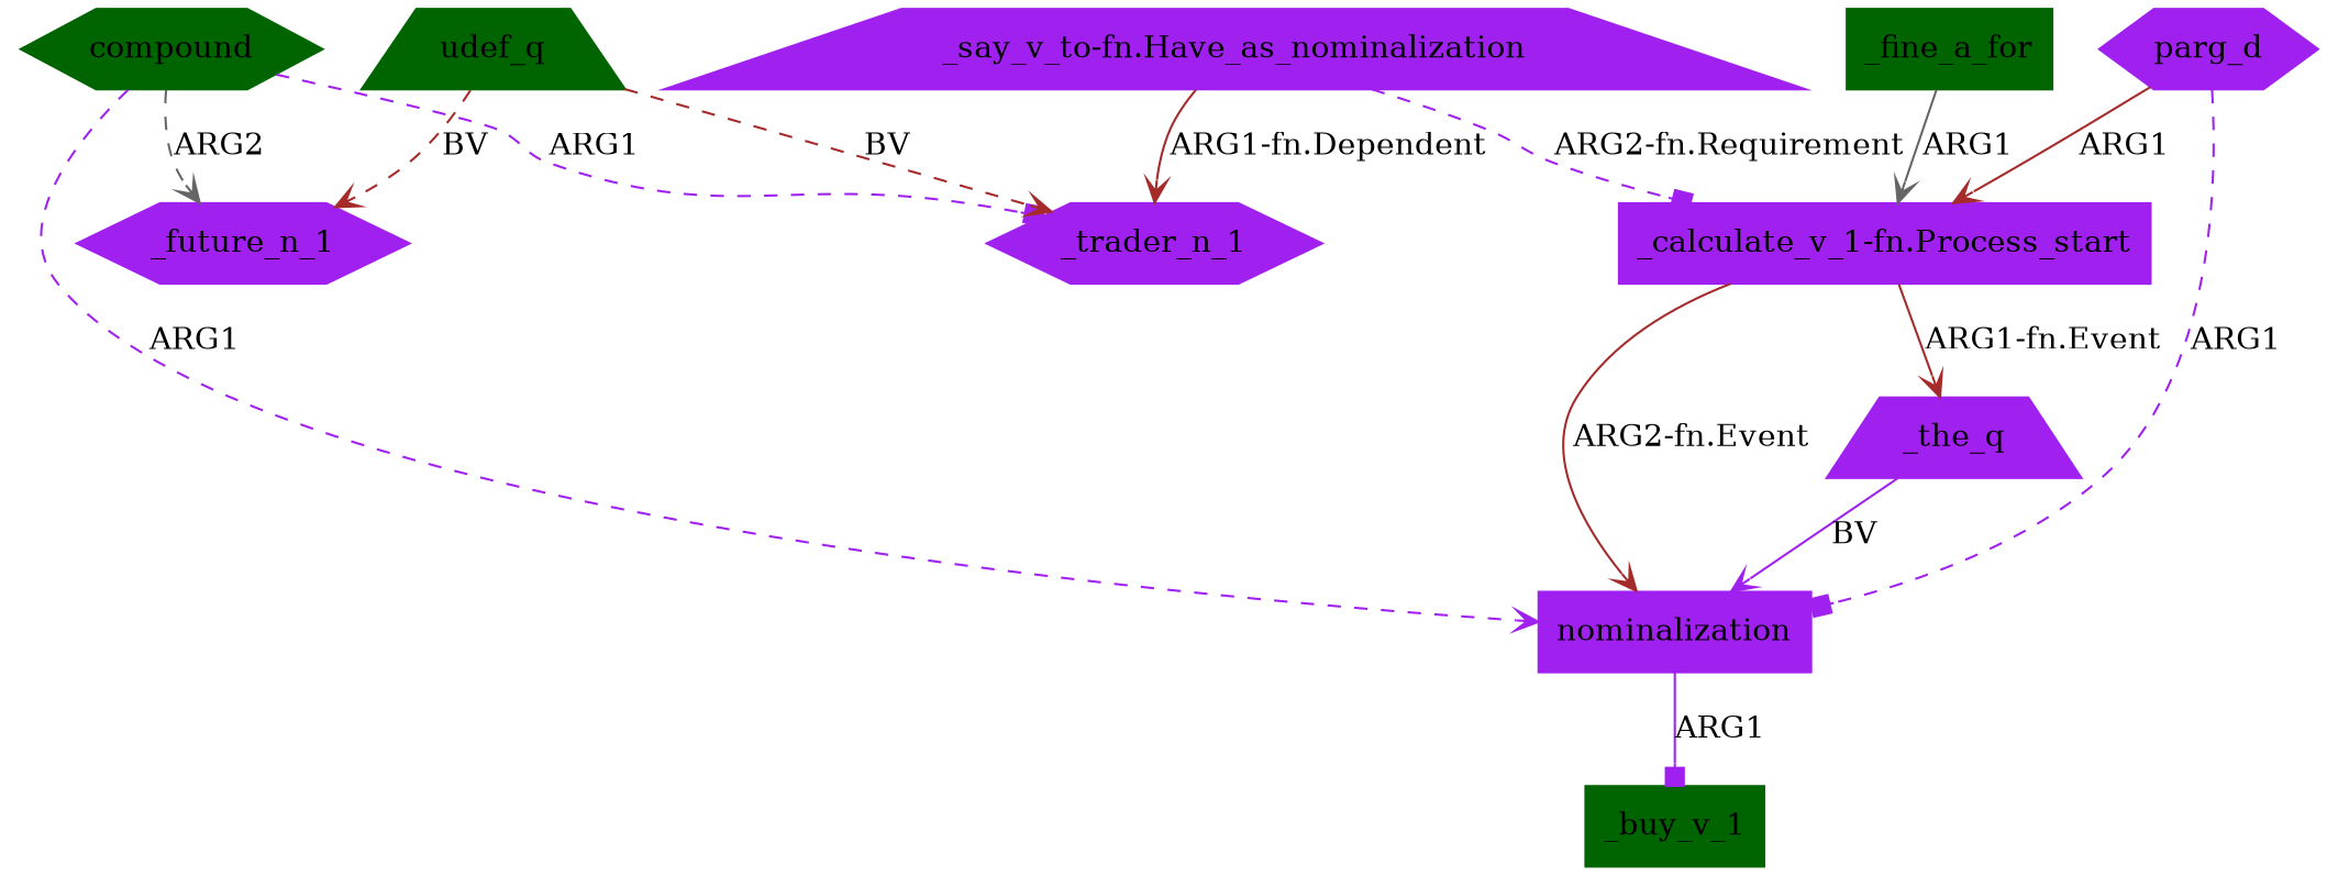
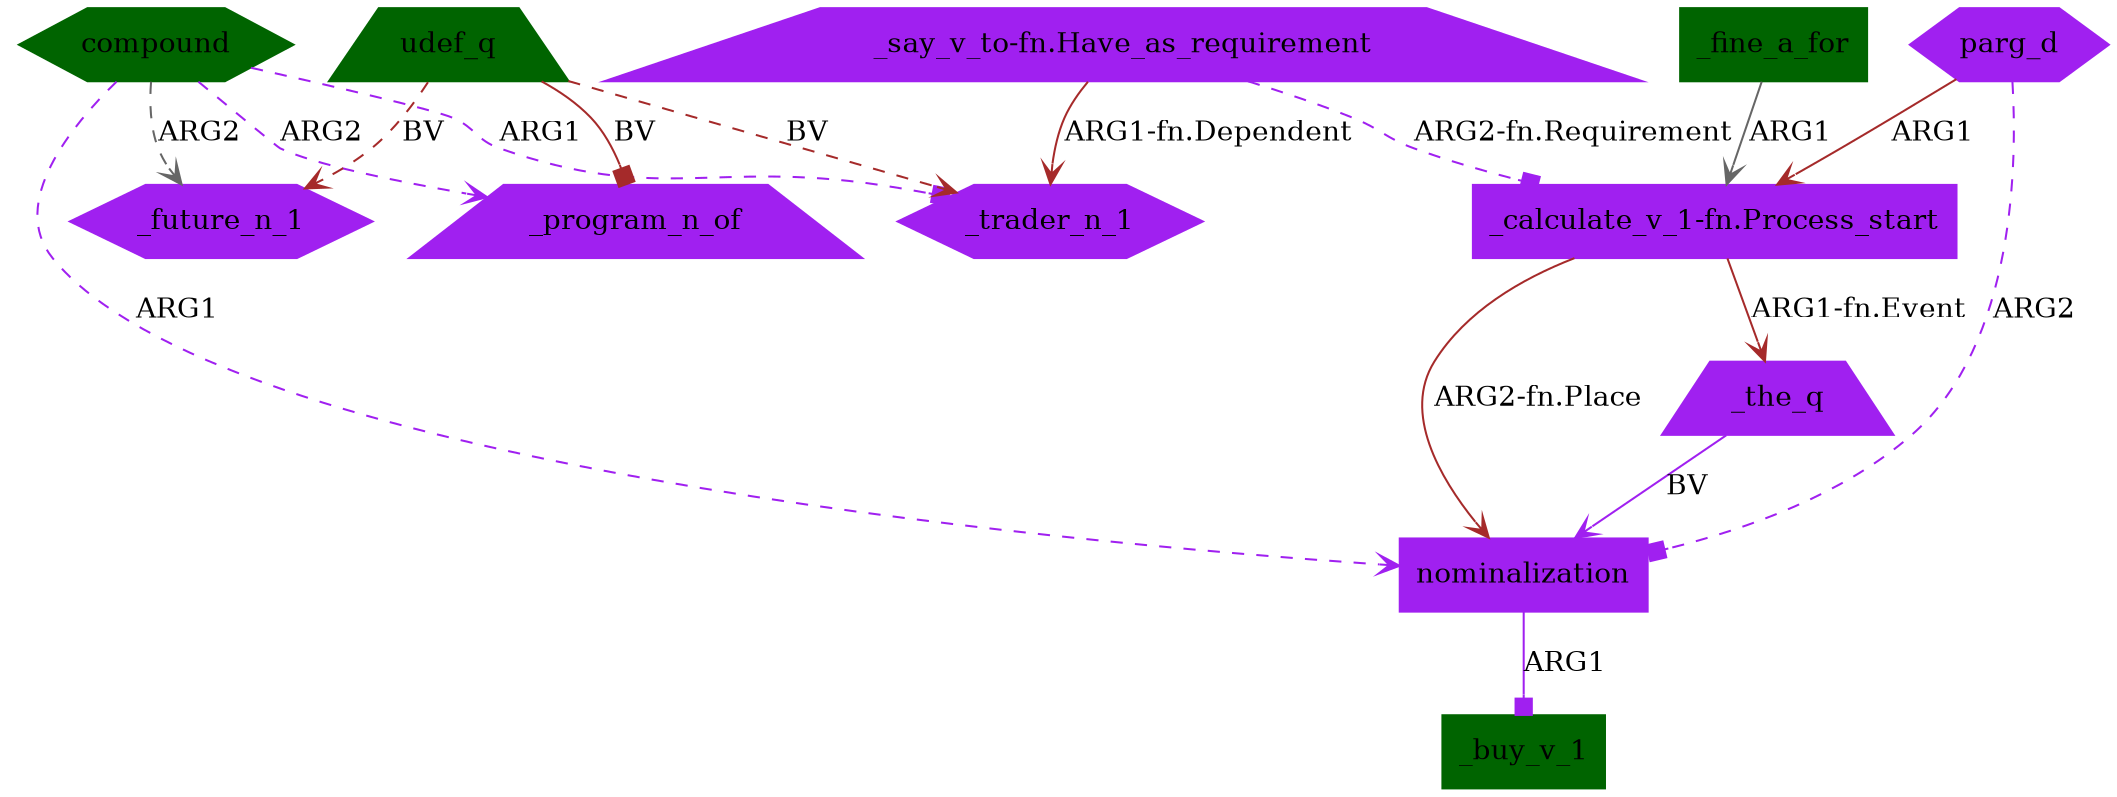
  digraph {
    node [color=purple shape=hexagon style=filled]
    edge [arrowhead=vee color=purple style=dashed]
    compound [color=darkgreen]
    nominalization [shape=box]
    _trader_n_1
    _future_n_1
+   _program_n_of [shape=trapezium]
    _buy_v_1 [color=darkgreen shape=box]
    "_calculate_v_1-fn.Process_start" [shape=box]
    _the_q [shape=trapezium]
-   "_say_v_to-fn.Have_as_requirement" [shape=trapezium label="_say_v_to-fn.Have_as_nominalization"]
+   "_say_v_to-fn.Have_as_requirement" [shape=trapezium]
    parg_d
    udef_q [color=darkgreen shape=trapezium]
    _fine_a_for [color=darkgreen shape=box]
    compound -> nominalization [label=ARG1]
    compound -> _trader_n_1 [arrowhead=box label=ARG1]
    compound -> _future_n_1 [color=gray40 label=ARG2]
+   compound -> _program_n_of [label=ARG2]
    nominalization -> _buy_v_1 [arrowhead=box label=ARG1 style=solid]
-   "_calculate_v_1-fn.Process_start" -> nominalization [color=brown label="ARG2-fn.Event" style=solid]
+   "_calculate_v_1-fn.Process_start" -> nominalization [color=brown label="ARG2-fn.Place" style=solid]
    "_calculate_v_1-fn.Process_start" -> _the_q [color=brown label="ARG1-fn.Event" style=solid]
    _the_q -> nominalization [label=BV style=solid]
    "_say_v_to-fn.Have_as_requirement" -> _trader_n_1 [color=brown label="ARG1-fn.Dependent" style=solid]
    "_say_v_to-fn.Have_as_requirement" -> "_calculate_v_1-fn.Process_start" [arrowhead=box label="ARG2-fn.Requirement"]
-   parg_d -> nominalization [arrowhead=box label=ARG1]
+   parg_d -> nominalization [arrowhead=box label=ARG2]
    parg_d -> "_calculate_v_1-fn.Process_start" [color=brown label=ARG1 style=solid]
    udef_q -> _trader_n_1 [color=brown label=BV]
    udef_q -> _future_n_1 [color=brown label=BV]
+   udef_q -> _program_n_of [arrowhead=box color=brown label=BV style=solid]
    _fine_a_for -> "_calculate_v_1-fn.Process_start" [color=gray40 label=ARG1 style=solid]
  }
